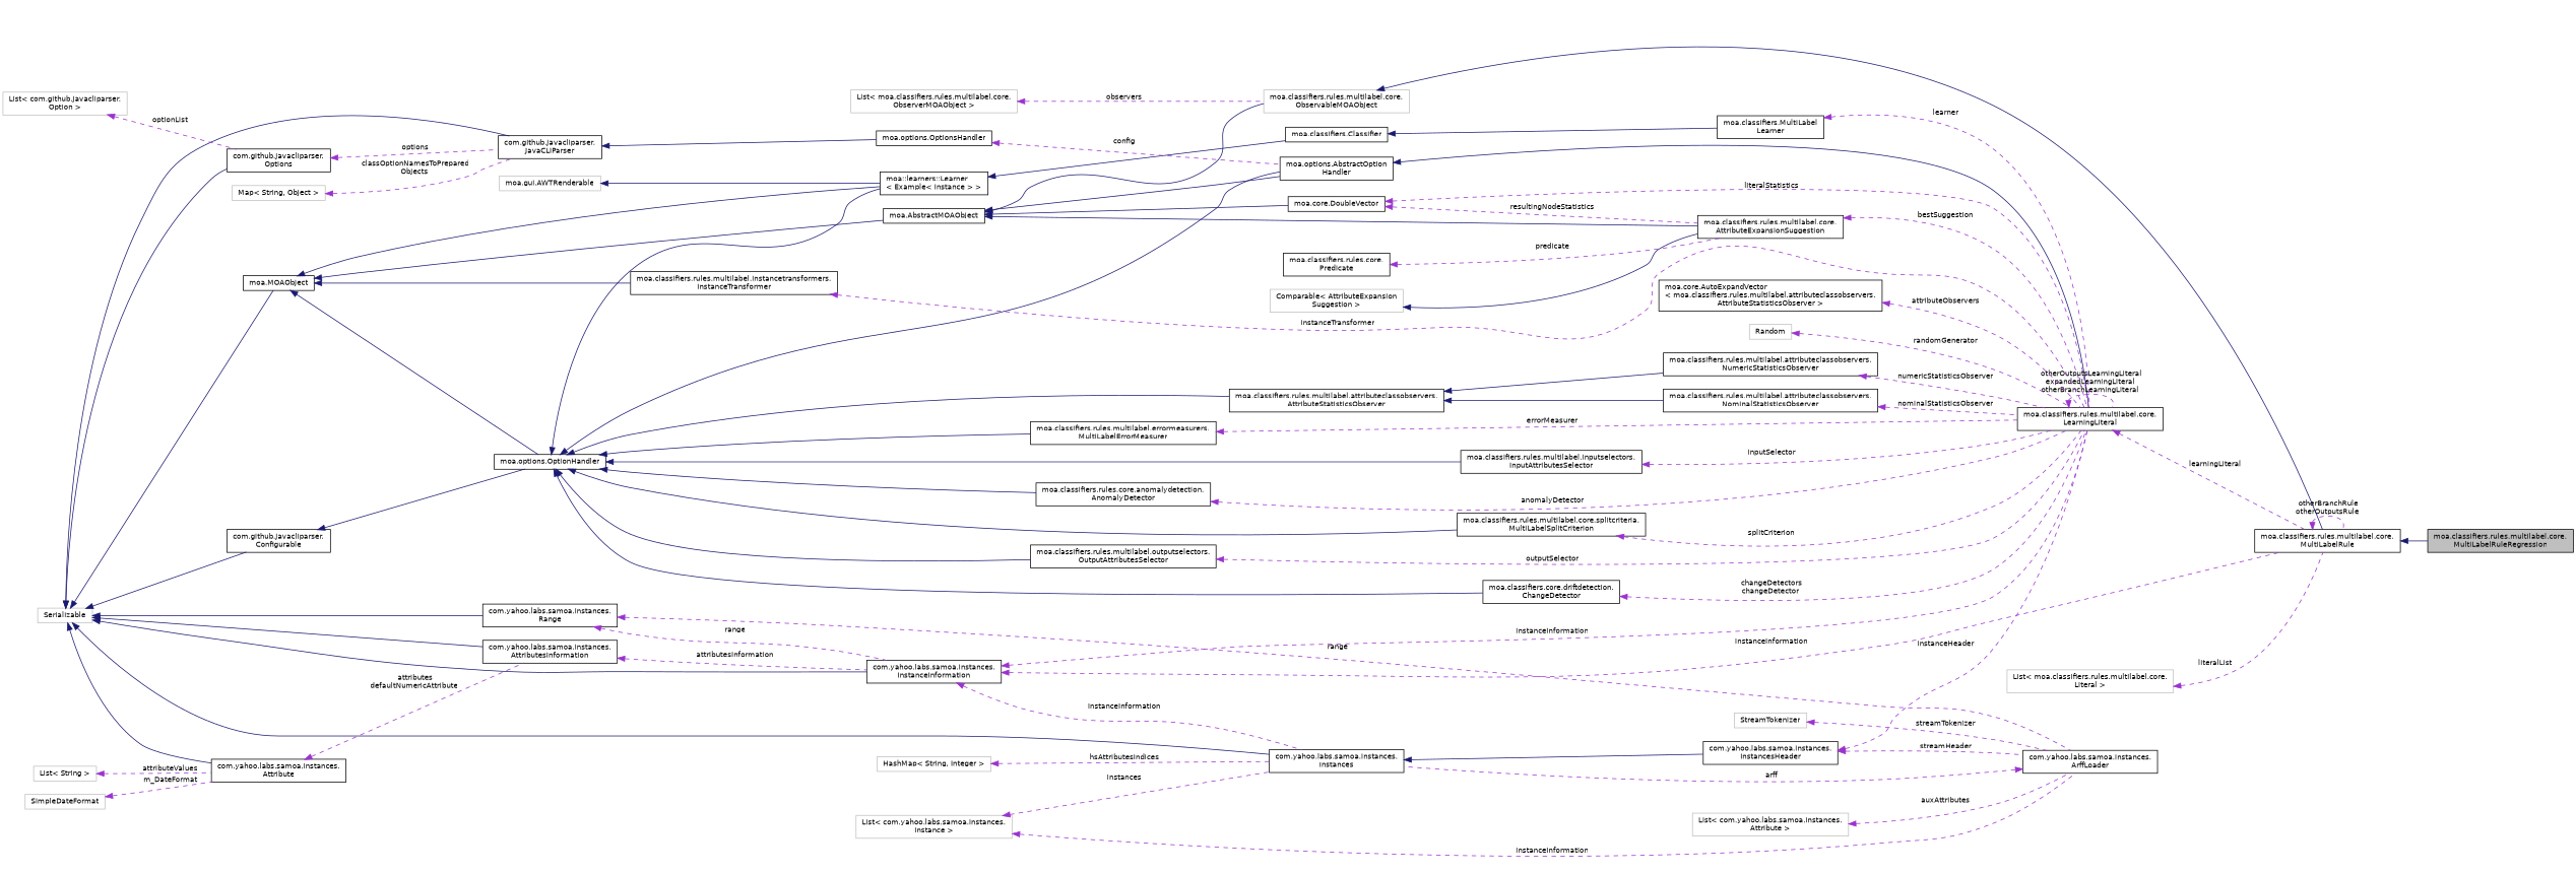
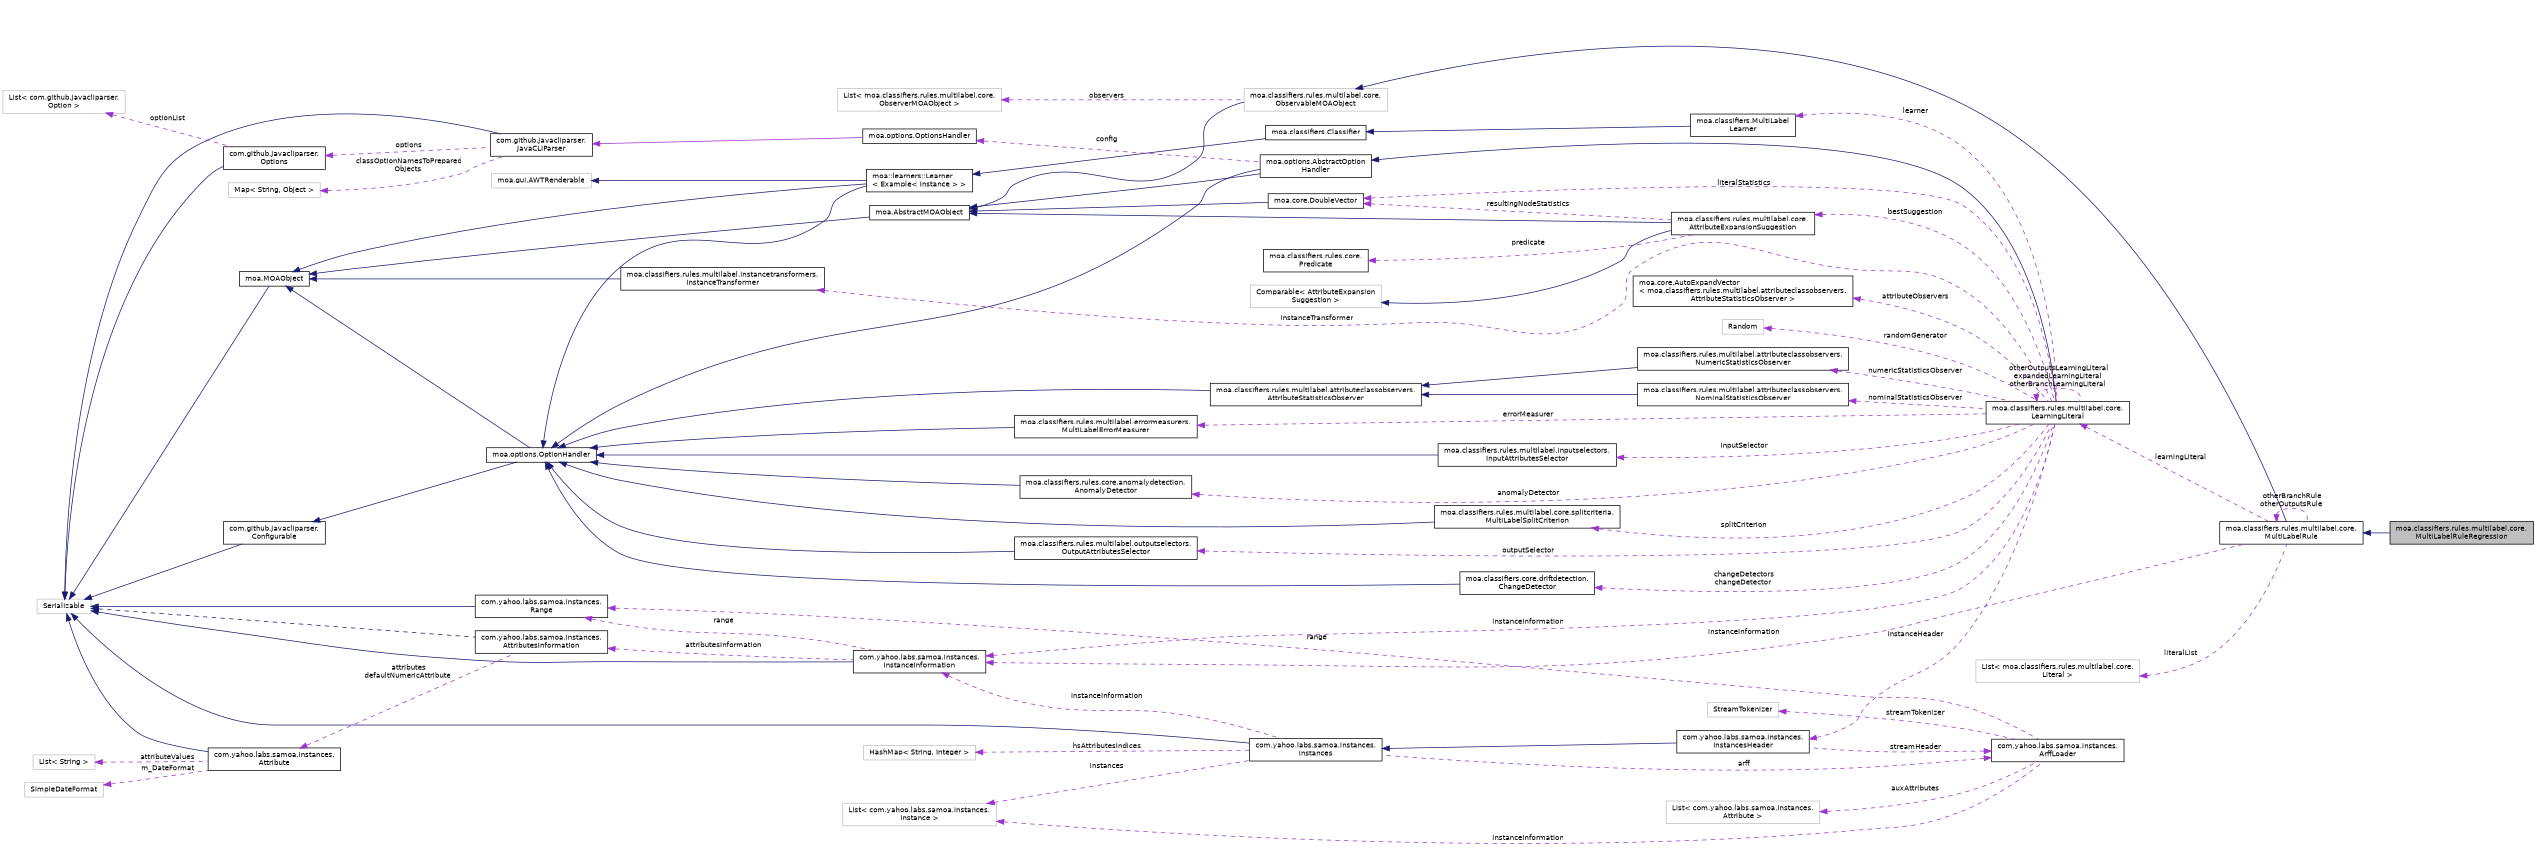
  digraph {
    rankdir=LR
    node [color=black fillcolor=white fontname=Helvetica fontsize=10 shape=record style=filled]
    edge [color=darkorchid3 dir=back fontname=Helvetica fontsize=10 labelfontname=Helvetica labelfontsize=10 style=dashed]
    n1 [fillcolor=grey75 fontcolor=black height=0.2 label="moa.classifiers.rules.multilabel.core.\lMultiLabelRuleRegression" width=0.4]
    n2 [height=0.2 label="moa.classifiers.rules.multilabel.core.\lMultiLabelRule" width=0.4]
    n3 [color=grey75 height=0.2 label="moa.classifiers.rules.multilabel.core.\lObservableMOAObject" width=0.4]
    n4 [height=0.2 label="moa.AbstractMOAObject" width=0.4]
    n5 [height=0.2 label="moa.options.AbstractOption\lHandler" width=0.4]
    n6 [height=0.2 label="moa.core.DoubleVector" width=0.4]
    n7 [height=0.2 label="moa.classifiers.rules.multilabel.core.\lAttributeExpansionSuggestion" width=0.4]
    n8 [height=0.2 label="moa.classifiers.rules.multilabel.core.\lLearningLiteral" width=0.4]
    n9 [height=0.2 label="moa.MOAObject" width=0.4]
    n10 [height=0.2 label="moa.options.OptionHandler" width=0.4]
    n11 [height=0.2 label="moa.classifiers.rules.multilabel.instancetransformers.\lInstanceTransformer" width=0.4]
    n12 [height=0.2 label="moa::learners::Learner\l\< Example\< Instance \> \>" width=0.4]
    n13 [height=0.2 label="moa.classifiers.rules.multilabel.attributeclassobservers.\lAttributeStatisticsObserver" width=0.4]
    n14 [height=0.2 label="moa.classifiers.rules.multilabel.errormeasurers.\lMultiLabelErrorMeasurer" width=0.4]
    n15 [height=0.2 label="moa.classifiers.rules.multilabel.inputselectors.\lInputAttributesSelector" width=0.4]
    n16 [height=0.2 label="moa.classifiers.rules.core.anomalydetection.\lAnomalyDetector" width=0.4]
    n17 [height=0.2 label="moa.classifiers.rules.multilabel.core.splitcriteria.\lMultiLabelSplitCriterion" width=0.4]
    n18 [height=0.2 label="moa.classifiers.rules.multilabel.outputselectors.\lOutputAttributesSelector" width=0.4]
    n19 [height=0.2 label="moa.classifiers.core.driftdetection.\lChangeDetector" width=0.4]
    n20 [height=0.2 label="moa.classifiers.Classifier" width=0.4]
    n21 [color=grey75 height=0.2 label=Serializable width=0.4]
    n22 [height=0.2 label="com.github.javacliparser.\lConfigurable" width=0.4]
    n23 [height=0.2 label="com.github.javacliparser.\lJavaCLIParser" width=0.4]
    n24 [height=0.2 label="com.github.javacliparser.\lOptions" width=0.4]
    n25 [height=0.2 label="com.yahoo.labs.samoa.instances.\lInstances" width=0.4]
    n26 [height=0.2 label="com.yahoo.labs.samoa.instances.\lInstanceInformation" width=0.4]
    n27 [height=0.2 label="com.yahoo.labs.samoa.instances.\lAttributesInformation" width=0.4]
    n28 [height=0.2 label="com.yahoo.labs.samoa.instances.\lAttribute" width=0.4]
    n29 [height=0.2 label="com.yahoo.labs.samoa.instances.\lRange" width=0.4]
    n30 [height=0.2 label="moa.options.OptionsHandler" width=0.4]
    n31 [height=0.2 label="com.yahoo.labs.samoa.instances.\lInstancesHeader" width=0.4]
    n32 [height=0.2 label="com.yahoo.labs.samoa.instances.\lArffLoader" width=0.4]
    n33 [color=grey75 height=0.2 label="List\< moa.classifiers.rules.multilabel.core.\lObserverMOAObject \>" width=0.4]
    n34 [height=0.2 label="moa.classifiers.rules.multilabel.attributeclassobservers.\lNominalStatisticsObserver" width=0.4]
    n35 [height=0.2 label="moa.classifiers.rules.multilabel.attributeclassobservers.\lNumericStatisticsObserver" width=0.4]
    n36 [color=grey75 height=0.2 label="List\< com.github.javacliparser.\lOption \>" width=0.4]
    n37 [color=grey75 height=0.2 label="Map\< String, Object \>" width=0.4]
    n38 [height=0.2 label="moa.classifiers.MultiLabel\lLearner" width=0.4]
    n39 [color=grey75 height=0.2 label="moa.gui.AWTRenderable" width=0.4]
    n40 [height=0.2 label="moa.core.AutoExpandVector\l\< moa.classifiers.rules.multilabel.attributeclassobservers.\lAttributeStatisticsObserver \>" width=0.4]
    n41 [color=grey75 height=0.2 label="List\< com.yahoo.labs.samoa.instances.\lAttribute \>" width=0.4]
    n42 [color=grey75 height=0.2 label="List\< String \>" width=0.4]
    n43 [color=grey75 height=0.2 label=SimpleDateFormat width=0.4]
    n44 [color=grey75 height=0.2 label=StreamTokenizer width=0.4]
    n45 [color=grey75 height=0.2 label="List\< com.yahoo.labs.samoa.instances.\lInstance \>" width=0.4]
    n46 [color=grey75 height=0.2 label="HashMap\< String, Integer \>" width=0.4]
    n47 [color=grey75 height=0.2 label=Random width=0.4]
    n48 [color=grey75 height=0.2 label="Comparable\< AttributeExpansion\lSuggestion \>" width=0.4]
    n49 [height=0.2 label="moa.classifiers.rules.core.\lPredicate" width=0.4]
    n50 [color=grey75 height=0.2 label="List\< moa.classifiers.rules.multilabel.core.\lLiteral \>" width=0.4]
    n2 -> n1 [color=midnightblue style=solid]
    n2 -> n2 [label=" otherBranchRule\notherOutputsRule"]
    n3 -> n2 [color=midnightblue style=solid]
    n4 -> n3 [color=midnightblue style=solid]
    n4 -> n5 [color=midnightblue style=solid]
    n4 -> n6 [color=midnightblue style=solid]
    n4 -> n7 [color=midnightblue style=solid]
    n5 -> n8 [color=midnightblue style=solid]
    n6 -> n7 [label=" resultingNodeStatistics"]
    n6 -> n8 [label=" literalStatistics"]
    n7 -> n8 [label=" bestSuggestion"]
    n8 -> n2 [label=" learningLiteral"]
    n8 -> n8 [label=" otherOutputsLearningLiteral\nexpandedLearningLiteral\notherBranchLearningLiteral"]
    n9 -> n4 [color=midnightblue style=solid]
    n9 -> n10 [color=midnightblue style=solid]
    n9 -> n11 [color=midnightblue style=solid]
    n9 -> n12 [color=midnightblue style=solid]
    n10 -> n5 [color=midnightblue style=solid]
    n10 -> n12 [color=midnightblue style=solid]
    n10 -> n13 [color=midnightblue style=solid]
    n10 -> n14 [color=midnightblue style=solid]
    n10 -> n15 [color=midnightblue style=solid]
    n10 -> n16 [color=midnightblue style=solid]
    n10 -> n17 [color=midnightblue style=solid]
    n10 -> n18 [color=midnightblue style=solid]
    n10 -> n19 [color=midnightblue style=solid]
    n11 -> n8 [label=" instanceTransformer"]
    n12 -> n20 [color=midnightblue style=solid]
    n13 -> n34 [color=midnightblue style=solid]
    n13 -> n35 [color=midnightblue style=solid]
    n14 -> n8 [label=" errorMeasurer"]
    n15 -> n8 [label=" inputSelector"]
    n16 -> n8 [label=" anomalyDetector"]
    n17 -> n8 [label=" splitCriterion"]
    n18 -> n8 [label=" outputSelector"]
    n19 -> n8 [label=" changeDetectors\nchangeDetector"]
    n20 -> n38 [color=midnightblue style=solid]
    n21 -> n9 [color=midnightblue style=solid]
    n21 -> n22 [color=midnightblue style=solid]
    n21 -> n23 [color=midnightblue style=solid]
    n21 -> n24 [color=midnightblue style=solid]
    n21 -> n25 [color=midnightblue style=solid]
    n21 -> n26 [color=midnightblue style=solid]
-   n21 -> n27 [color=midnightblue style=solid]
+   n21 -> n27 [color=midnightblue]
    n21 -> n28 [color=midnightblue style=solid]
    n21 -> n29 [color=midnightblue style=solid]
    n22 -> n10 [color=midnightblue style=solid]
-   n23 -> n30 [color=midnightblue style=solid]
+   n23 -> n30 [style=solid]
    n24 -> n23 [label=" options"]
    n25 -> n31 [color=midnightblue style=solid]
    n26 -> n2 [label=" instanceInformation"]
    n26 -> n8 [label=" instanceInformation"]
    n26 -> n25 [label=" instanceInformation"]
    n27 -> n26 [label=" attributesInformation"]
    n28 -> n27 [label=" attributes\ndefaultNumericAttribute"]
    n29 -> n26 [label=" range"]
    n29 -> n32 [label=" range"]
    n30 -> n5 [label=" config"]
    n31 -> n8 [label=" instanceHeader"]
-   n31 -> n32 [label=" streamHeader"]
+   n32 -> n31 [label=" streamHeader"]
    n32 -> n25 [label=" arff"]
    n33 -> n3 [label=" observers"]
    n34 -> n8 [label=" nominalStatisticsObserver"]
    n35 -> n8 [label=" numericStatisticsObserver"]
    n36 -> n24 [label=" optionList"]
    n37 -> n23 [label=" classOptionNamesToPrepared\lObjects"]
    n38 -> n8 [label=" learner"]
    n39 -> n12 [color=midnightblue style=solid]
    n40 -> n8 [label=" attributeObservers"]
    n41 -> n32 [label=" auxAttributes"]
    n42 -> n28 [label=" attributeValues"]
    n43 -> n28 [label=" m_DateFormat"]
    n44 -> n32 [label=" streamTokenizer"]
    n45 -> n25 [label=" instances"]
    n45 -> n32 [label=" instanceInformation"]
    n46 -> n25 [label=" hsAttributesIndices"]
    n47 -> n8 [label=" randomGenerator"]
    n48 -> n7 [color=midnightblue style=solid]
    n49 -> n7 [label=" predicate"]
    n50 -> n2 [label=" literalList"]
  }
